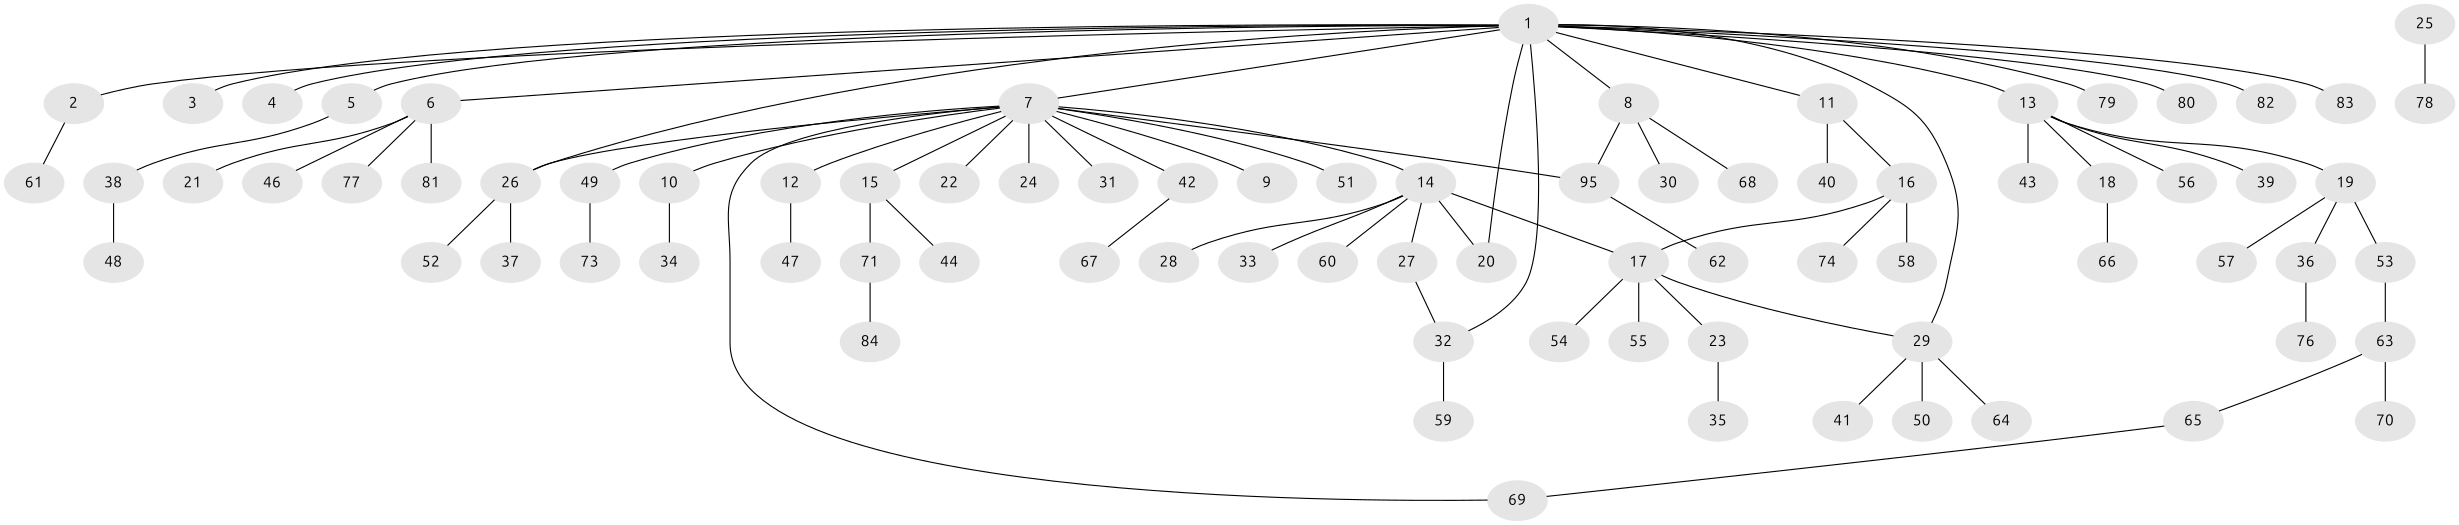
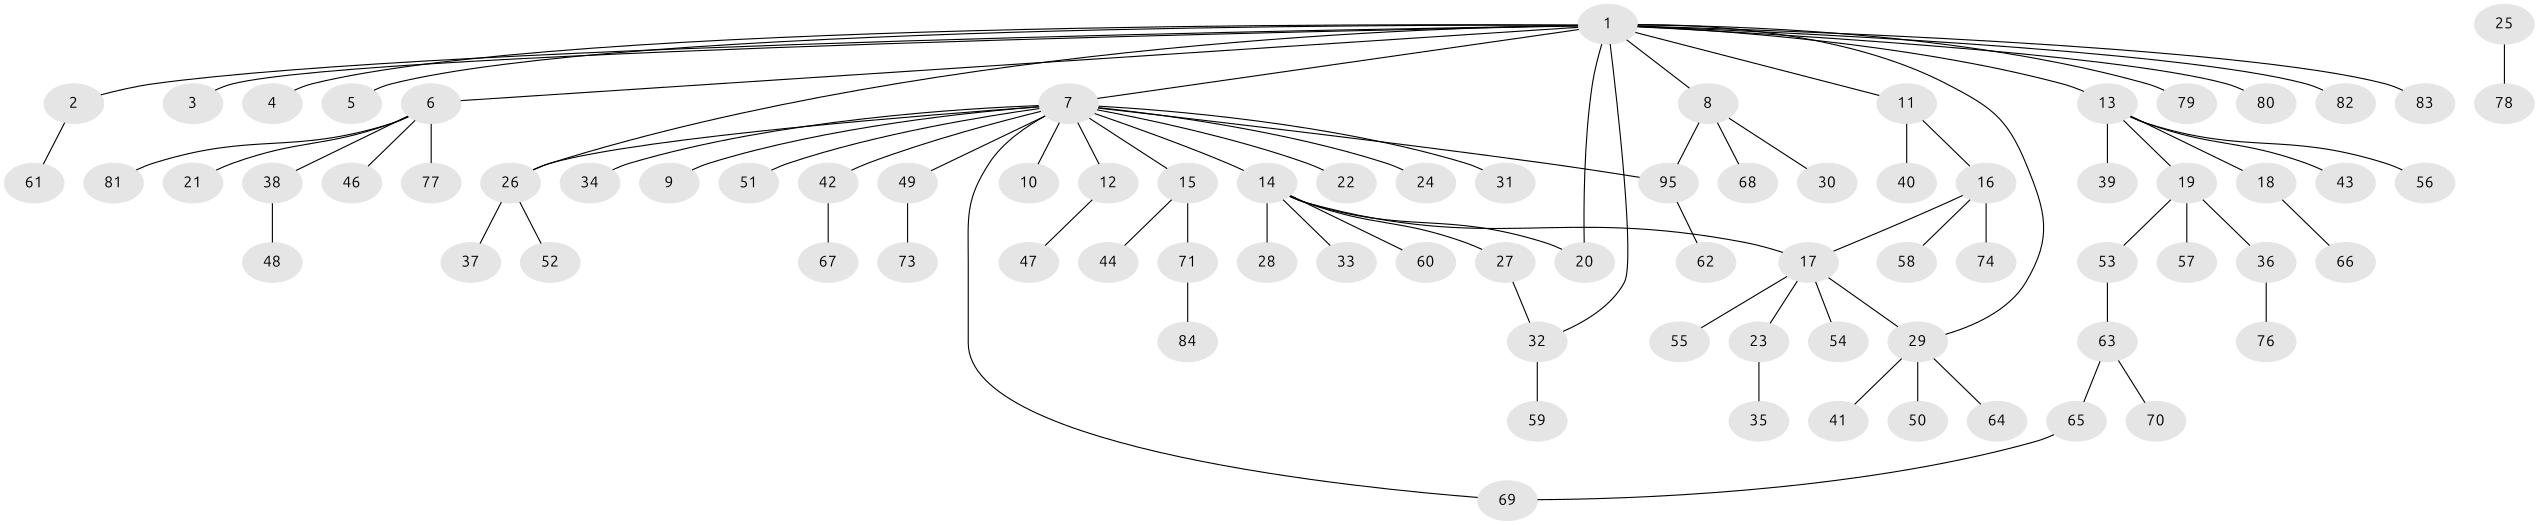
  graph {
    fontname=Ubuntu
    node [color=gray90 fontname=Ubuntu style=filled]
    edge [fontname=Ubuntu]
    1
    2
    3
    4
    5
    6
    7
    8
    11
    13
    20
    26
    29
    32
    79
    80
    82
    83
    61
    21
    38
    46
    77
    81
    9
    10
    12
    14
    15
    22
    24
    31
    34
    42
    n35 [label=95]
    49
    51
    69
    30
    68
    16
    40
    18
    19
    39
    43
    56
    37
    52
    41
    50
    64
    59
    48
    47
    17
    27
    28
    33
    60
    44
    71
    67
    62
    73
    58
    74
    66
    36
    53
    57
    23
    54
    55
    84
    25
    78
    35
    76
    63
    65
    70
    1 -- 2
    1 -- 3
    1 -- 4
    1 -- 5
    1 -- 6
    1 -- 7
    1 -- 8
    1 -- 11
    1 -- 13
    1 -- 20
    1 -- 26
    1 -- 29
    1 -- 32
    1 -- 79
    1 -- 80
    1 -- 82
    1 -- 83
    2 -- 61
    6 -- 21
-   5 -- 38
+   6 -- 38
    6 -- 46
    6 -- 77
    6 -- 81
    7 -- 26
    7 -- 9
    7 -- 10
    7 -- 12
    7 -- 14
    7 -- 15
    7 -- 22
    7 -- 24
    7 -- 31
-   10 -- 34
+   7 -- 34
    7 -- 42
    7 -- n35
    7 -- 49
    7 -- 51
    7 -- 69
    8 -- n35
    8 -- 30
    8 -- 68
    11 -- 16
    11 -- 40
    13 -- 18
    13 -- 19
    13 -- 39
    13 -- 43
    13 -- 56
    26 -- 37
    26 -- 52
    29 -- 41
    29 -- 50
    29 -- 64
    32 -- 59
    38 -- 48
    12 -- 47
    14 -- 20
    14 -- 17
    14 -- 27
    14 -- 28
    14 -- 33
    14 -- 60
    15 -- 44
    15 -- 71
    42 -- 67
    n35 -- 62
    49 -- 73
    16 -- 17
    16 -- 58
    16 -- 74
    18 -- 66
    19 -- 36
    19 -- 53
    19 -- 57
    17 -- 29
    17 -- 23
    17 -- 54
    17 -- 55
    27 -- 32
    71 -- 84
    36 -- 76
    53 -- 63
    23 -- 35
    25 -- 78
    63 -- 65
    63 -- 70
    65 -- 69
  }
